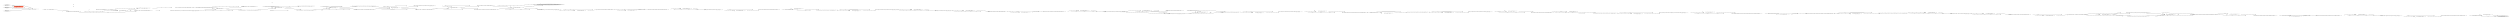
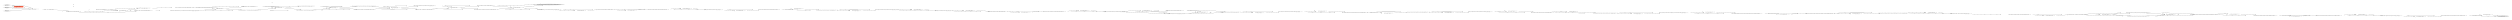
  digraph {
    fontname=Merriweather
    rankdir=LR
    node [fillcolor=white fontname=Merriweather shape=diamond style=filled]
    edge [fontname=Merriweather style=bold]
    n1 [label="this.defaultEntityRadius != that.defaultEntityRadius@@@16@@@['1', '1', '0']"]
    n2 [label="!this.seriesVisibleList.equals(that.seriesVisibleList)@@@19@@@['1', '1', '0']"]
    n3 [label="return false@@@17@@@['1', '1', '1']" shape=ellipse]
    n4 [label="return false@@@20@@@['1', '1', '1']" shape=ellipse]
    n5 [label="this.defaultSeriesVisible != that.defaultSeriesVisible@@@22@@@['1', '1', '0']"]
    n6 [label="!Objects.equals(this.dateFormatOverride,that.dateFormatOverride)@@@19@@@['0', '0', '1']"]
-   n7 [label="return false@@@98@@@['1', '1', '0']" shape=ellipse]
    n8 [label="!Objects.equals(this.createEntitiesList,that.createEntitiesList)@@@100@@@['1', '1', '0']"]
    n9 [label="this.defaultCreateEntities != that.defaultCreateEntities@@@103@@@['1', '1', '0']"]
    n10 [label="return false@@@101@@@['1', '1', '0']" shape=ellipse]
    n11 [label="return false@@@68@@@['1', '1', '0']" shape=ellipse]
    n12 [label="!Objects.equals(this.defaultItemLabelsVisible,that.defaultItemLabelsVisible)@@@70@@@['1', '1', '0']"]
    n13 [label="!Objects.equals(this.itemLabelFontMap,that.itemLabelFontMap)@@@73@@@['1', '1', '0']"]
    n14 [label="return false@@@71@@@['1', '1', '0']" shape=ellipse]
    n15 [label="!this.seriesVisibleInLegendList.equals(that.seriesVisibleInLegendList)@@@25@@@['1', '1', '0']"]
    n16 [label="return false@@@26@@@['1', '1', '1']" shape=ellipse]
    n17 [label="this.defaultSeriesVisibleInLegend != that.defaultSeriesVisibleInLegend@@@28@@@['1', '1', '0']"]
    n18 [fillcolor=lightgray label="return super.edu.fdu.CPPDG.tinypdg.pe.ExpressionInfo@254aacobj@@@28@@@['0', '0', '1']" shape=ellipse]
    n19 [label="!Objects.equals(this.paintList,that.paintList)@@@31@@@['1', '1', '0']"]
    n20 [label="return false@@@29@@@['1', '1', '0']" shape=ellipse]
    n21 [label="return false@@@62@@@['1', '1', '0']" shape=ellipse]
    n22 [label="!ShapeUtils.equal(this.defaultShape,that.defaultShape)@@@64@@@['1', '1', '0']"]
    n23 [label="!Objects.equals(this.itemLabelsVisibleList,that.itemLabelsVisibleList)@@@67@@@['1', '1', '0']"]
    n24 [label="return false@@@65@@@['1', '1', '0']" shape=ellipse]
    n25 [label="!Objects.equals(this.outlineStrokeList,that.outlineStrokeList)@@@55@@@['1', '1', '0']"]
    n26 [label="return false@@@56@@@['1', '1', '0']" shape=ellipse]
    n27 [label="!Objects.equals(this.defaultOutlineStroke,that.defaultOutlineStroke)@@@58@@@['1', '1', '0']"]
    n28 [label="return false@@@59@@@['1', '1', '0']" shape=ellipse]
    n29 [label="!Objects.equals(this.shapeList,that.shapeList)@@@61@@@['1', '0', '0']"]
    n30 [label="!ShapeUtils.equal(this.seriesShapes,that.seriesShapes)@@@61@@@['0', '1', '0']"]
    n31 [label="obj == this@@@3@@@['1', '1', '1']"]
    n32 [label="return true@@@4@@@['1', '1', '1']" shape=ellipse]
    n33 [label="!(obj instanceof AbstractRenderer)@@@6@@@['1', '1', '0']"]
    n34 [label="!(obj instanceof DateAxis)@@@6@@@['0', '0', '1']"]
    n35 [label="DateAxis that = (DateAxis)obj@@@9@@@['0', '0', '1']" shape=ellipse]
    n36 [label="return false@@@7@@@['1', '1', '1']" shape=ellipse]
    n37 [label="AbstractRenderer that = (AbstractRenderer)obj@@@9@@@['1', '1', '0']" shape=ellipse]
    n38 [label="return false@@@80@@@['1', '1', '0']" shape=ellipse]
    n39 [label="!PaintUtils.equal(this.defaultItemLabelPaint,that.defaultItemLabelPaint)@@@82@@@['1', '1', '0']"]
    n40 [label="!Objects.equals(this.positiveItemLabelPositionMap,that.positiveItemLabelPositionMap)@@@85@@@['1', '1', '0']"]
    n41 [label="return false@@@83@@@['1', '1', '0']" shape=ellipse]
    n42 [label="return false@@@116@@@['1', '1', '0']" shape=ellipse]
    n43 [label="!Objects.equals(this.legendTextPaint,that.legendTextPaint)@@@118@@@['1', '1', '0']"]
    n44 [label="!PaintUtils.equal(this.defaultLegendTextPaint,that.defaultLegendTextPaint)@@@121@@@['1', '1', '0']"]
    n45 [label="return false@@@119@@@['1', '1', '0']" shape=ellipse]
    n46 [fillcolor=lightgray label="equals['0', '1', '0']"]
    n47 [fillcolor=tomato label="Object obj@@@2@@@['1', '1', '1']" shape=box]
    n48 [label="!Objects.equals(this.defaultItemLabelFont,that.defaultItemLabelFont)@@@76@@@['1', '1', '0']"]
    n49 [label="return false@@@77@@@['1', '1', '0']" shape=ellipse]
    n50 [label="!Objects.equals(this.itemLabelPaintList,that.itemLabelPaintList)@@@79@@@['1', '1', '0']"]
    n51 [label="this.dataBoundsIncludesVisibleSeriesOnly != that.dataBoundsIncludesVisibleSeriesOnly@@@10@@@['1', '1', '0']"]
    n52 [label="this.treatLegendShapeAsLine != that.treatLegendShapeAsLine@@@13@@@['1', '1', '0']"]
    n53 [label="return false@@@11@@@['1', '1', '1']" shape=ellipse]
    n54 [label="return false@@@14@@@['1', '1', '1']" shape=ellipse]
    n55 [label="!Objects.equals(this.locale,that.locale)@@@13@@@['0', '0', '1']"]
    n56 [label="return false@@@86@@@['1', '1', '0']" shape=ellipse]
    n57 [label="!Objects.equals(this.defaultPositiveItemLabelPosition,that.defaultPositiveItemLabelPosition)@@@88@@@['1', '1', '0']"]
    n58 [label="!PaintUtils.equal(this.defaultPaint,that.defaultPaint)@@@34@@@['1', '1', '0']"]
    n59 [label="return false@@@32@@@['1', '1', '0']" shape=ellipse]
    n60 [label="!Objects.equals(this.timeZone,that.timeZone)@@@10@@@['0', '0', '1']"]
    n61 [label="!Objects.equals(this.tickUnit,that.tickUnit)@@@16@@@['0', '0', '1']"]
    n62 [label="return false@@@50@@@['1', '1', '0']" shape=ellipse]
    n63 [label="!Objects.equals(this.defaultStroke,that.defaultStroke)@@@52@@@['1', '1', '0']"]
    n64 [label="return false@@@53@@@['1', '1', '0']" shape=ellipse]
    n65 [label="return false@@@35@@@['1', '1', '0']" shape=ellipse]
    n66 [label="!Objects.equals(this.fillPaintList,that.fillPaintList)@@@37@@@['1', '1', '0']"]
    n67 [label="!PaintUtils.equal(this.defaultFillPaint,that.defaultFillPaint)@@@40@@@['1', '1', '0']"]
    n68 [label="return false@@@38@@@['1', '1', '0']" shape=ellipse]
    n69 [label="!ShapeUtils.equal(this.defaultLegendShape,that.defaultLegendShape)@@@109@@@['1', '1', '0']"]
    n70 [label="return false@@@110@@@['1', '1', '0']" shape=ellipse]
    n71 [label="!Objects.equals(this.legendTextFontMap,that.legendTextFontMap)@@@112@@@['1', '1', '0']"]
    n72 [label="!Objects.equals(this.defaultLegendTextFont,that.defaultLegendTextFont)@@@115@@@['1', '1', '0']"]
    n73 [label="return false@@@113@@@['1', '1', '0']" shape=ellipse]
    n74 [label="!Objects.equals(this.tickMarkPosition,that.tickMarkPosition)@@@22@@@['0', '0', '1']"]
    n75 [label="return false@@@74@@@['1', '1', '0']" shape=ellipse]
    n76 [label="!Objects.equals(this.timeline,that.timeline)@@@25@@@['0', '0', '1']"]
    n77 [label="return false@@@122@@@['1', '1', '0']" shape=ellipse]
    n78 [fillcolor=lightgray label="return true@@@124@@@['1', '1', '0']" shape=ellipse]
    n79 [label="return false@@@23@@@['1', '1', '1']" shape=ellipse]
    n80 [label="!ShapeUtils.equal(this.seriesLegendShapes,that.seriesLegendShapes)@@@106@@@['0', '1', '0']"]
    n81 [label="return false@@@104@@@['1', '1', '0']" shape=ellipse]
    n82 [label="!Objects.equals(this.legendShapeList,that.legendShapeList)@@@106@@@['1', '0', '0']"]
    n83 [label="return false@@@107@@@['1', '1', '0']" shape=ellipse]
    n84 [label="return false@@@95@@@['1', '1', '0']" shape=ellipse]
    n85 [label="this.itemLabelAnchorOffset != that.itemLabelAnchorOffset@@@97@@@['1', '1', '0']"]
    n86 [label="return false@@@41@@@['1', '1', '0']" shape=ellipse]
    n87 [label="!Objects.equals(this.outlinePaintList,that.outlinePaintList)@@@43@@@['1', '1', '0']"]
    n88 [label="!PaintUtils.equal(this.defaultOutlinePaint,that.defaultOutlinePaint)@@@46@@@['1', '1', '0']"]
    n89 [label="return false@@@44@@@['1', '1', '0']" shape=ellipse]
    n90 [label="!Objects.equals(this.defaultNegativeItemLabelPosition,that.defaultNegativeItemLabelPosition)@@@94@@@['1', '1', '0']"]
    n91 [label="!Objects.equals(this.negativeItemLabelPositionMap,that.negativeItemLabelPositionMap)@@@91@@@['1', '1', '0']"]
    n92 [label="return false@@@89@@@['1', '1', '0']" shape=ellipse]
    n93 [label="return false@@@92@@@['1', '1', '0']" shape=ellipse]
    n94 [label="return false@@@47@@@['1', '1', '0']" shape=ellipse]
    n95 [label="!Objects.equals(this.strokeList,that.strokeList)@@@49@@@['1', '1', '0']"]
    n96 [fillcolor=lightgray label="equals['0', '0', '1']"]
    n97 [fillcolor=lightgray label="equals['1', '0', '0']"]
    n1 -> n2
    n1 -> n3 [label=true style=dotted]
    n1 -> n3
    n2 -> n4
    n2 -> n4 [label=true style=dotted]
    n2 -> n5
    n3 -> n2
    n3 -> n6
    n4 -> n5
    n4 -> n74
    n5 -> n15
    n5 -> n79
    n5 -> n79 [label=true style=dotted]
    n6 -> n4 [label=true style=dotted]
    n6 -> n4
    n6 -> n74
-   n7 -> n8
    n8 -> n9
    n8 -> n10
    n8 -> n10 [label=true style=dotted]
    n9 -> n80
    n9 -> n81 [label=true style=dotted]
    n9 -> n81
    n9 -> n82
    n10 -> n9
    n11 -> n12
    n12 -> n13
    n12 -> n14 [label=true style=dotted]
    n12 -> n14
    n13 -> n48
    n13 -> n75 [label=true style=dotted]
    n13 -> n75
    n14 -> n13
    n15 -> n16 [label=true style=dotted]
    n15 -> n16
    n15 -> n17
    n16 -> n17
    n16 -> n18
    n17 -> n19
    n17 -> n20 [label=true style=dotted]
    n17 -> n20
    n19 -> n58
    n19 -> n59 [label=true style=dotted]
    n19 -> n59
    n20 -> n19
    n21 -> n22
    n22 -> n23
    n22 -> n24 [label=true style=dotted]
    n22 -> n24
    n23 -> n11 [label=true style=dotted]
    n23 -> n11
    n23 -> n12
    n24 -> n23
    n25 -> n26 [label=true style=dotted]
    n25 -> n26
    n25 -> n27
    n26 -> n27
    n27 -> n28
    n27 -> n28 [label=true style=dotted]
    n27 -> n29
    n27 -> n30
    n28 -> n29
    n28 -> n30
    n29 -> n21
    n29 -> n21 [label=true style=dotted]
    n29 -> n22
    n30 -> n21 [label=true style=dotted]
    n30 -> n21
    n30 -> n22
    n31 -> n32
    n31 -> n32 [label=true style=dotted]
    n31 -> n33 [style=solid]
    n32 -> n33
    n32 -> n34 [style=solid]
    n33 -> n34 [label=0 style=dashed]
    n33 -> n36
    n33 -> n36 [label=true style=dotted]
    n33 -> n37
    n34 -> n35
    n34 -> n36 [label=true style=dotted]
    n34 -> n36
    n35 -> n60
    n36 -> n35
    n36 -> n37
    n37 -> n51
    n38 -> n39
    n39 -> n40
    n39 -> n41 [label=true style=dotted]
    n39 -> n41
    n40 -> n56 [label=true style=dotted]
    n40 -> n56
    n40 -> n57
    n41 -> n40
    n42 -> n43
    n43 -> n44
    n43 -> n45
    n43 -> n45 [label=true style=dotted]
    n44 -> n77 [label=true style=dotted]
    n44 -> n77
    n44 -> n78
    n45 -> n44
    n46 -> n31
    n46 -> n47 [label=true style=dotted]
    n47 -> n18 [label=obj style=solid]
    n47 -> n31 [label=obj style=solid]
    n47 -> n35 [label=obj style=solid]
    n47 -> n37 [label=obj style=solid]
    n48 -> n49 [label=true style=dotted]
    n48 -> n49
    n48 -> n50
    n49 -> n50
    n50 -> n38
    n50 -> n38 [label=true style=dotted]
    n50 -> n39
    n51 -> n52
    n51 -> n53 [label=true style=dotted]
    n51 -> n53
    n52 -> n1
    n52 -> n54 [label=true style=dotted]
    n52 -> n54
    n53 -> n52
    n53 -> n55
    n54 -> n1
    n54 -> n61
    n55 -> n54
    n55 -> n54 [label=true style=dotted]
    n55 -> n61
    n56 -> n57
    n57 -> n91
    n57 -> n92
    n57 -> n92 [label=true style=dotted]
    n58 -> n65 [label=true style=dotted]
    n58 -> n65
    n58 -> n66
    n59 -> n58
    n60 -> n53
    n60 -> n53 [label=true style=dotted]
    n60 -> n55
    n61 -> n3
    n61 -> n3 [label=true style=dotted]
    n61 -> n6
    n62 -> n63
    n63 -> n25
    n63 -> n64 [label=true style=dotted]
    n63 -> n64
    n64 -> n25
    n65 -> n66
    n66 -> n67
    n66 -> n68
    n66 -> n68 [label=true style=dotted]
    n67 -> n86 [label=true style=dotted]
    n67 -> n86
    n67 -> n87
    n68 -> n67
    n69 -> n70
    n69 -> n70 [label=true style=dotted]
    n69 -> n71
    n70 -> n71
    n71 -> n72
    n71 -> n73
    n71 -> n73 [label=true style=dotted]
    n72 -> n42 [label=true style=dotted]
    n72 -> n42
    n72 -> n43
    n73 -> n72
    n74 -> n76
    n74 -> n79
    n74 -> n79 [label=true style=dotted]
    n75 -> n48
    n76 -> n16 [label=true style=dotted]
    n76 -> n16
    n76 -> n18
    n77 -> n78
    n79 -> n15
    n79 -> n76
    n80 -> n69
    n80 -> n83 [label=true style=dotted]
    n80 -> n83
    n81 -> n80
    n81 -> n82
    n82 -> n69
    n82 -> n83
    n82 -> n83 [label=true style=dotted]
    n83 -> n69
    n84 -> n85
-   n85 -> n7
-   n85 -> n7 [label=true style=dotted]
    n85 -> n8
    n86 -> n87
    n87 -> n88
    n87 -> n89 [label=true style=dotted]
    n87 -> n89
    n88 -> n94
    n88 -> n94 [label=true style=dotted]
    n88 -> n95
    n89 -> n88
    n90 -> n84
    n90 -> n84 [label=true style=dotted]
    n90 -> n85
    n91 -> n90
    n91 -> n93 [label=true style=dotted]
    n91 -> n93
    n92 -> n91
    n93 -> n90
    n94 -> n95
    n95 -> n62
    n95 -> n62 [label=true style=dotted]
    n95 -> n63
    n96 -> n31
    n96 -> n47 [label=true style=dotted]
    n97 -> n31
    n97 -> n47 [label=true style=dotted]
  }
